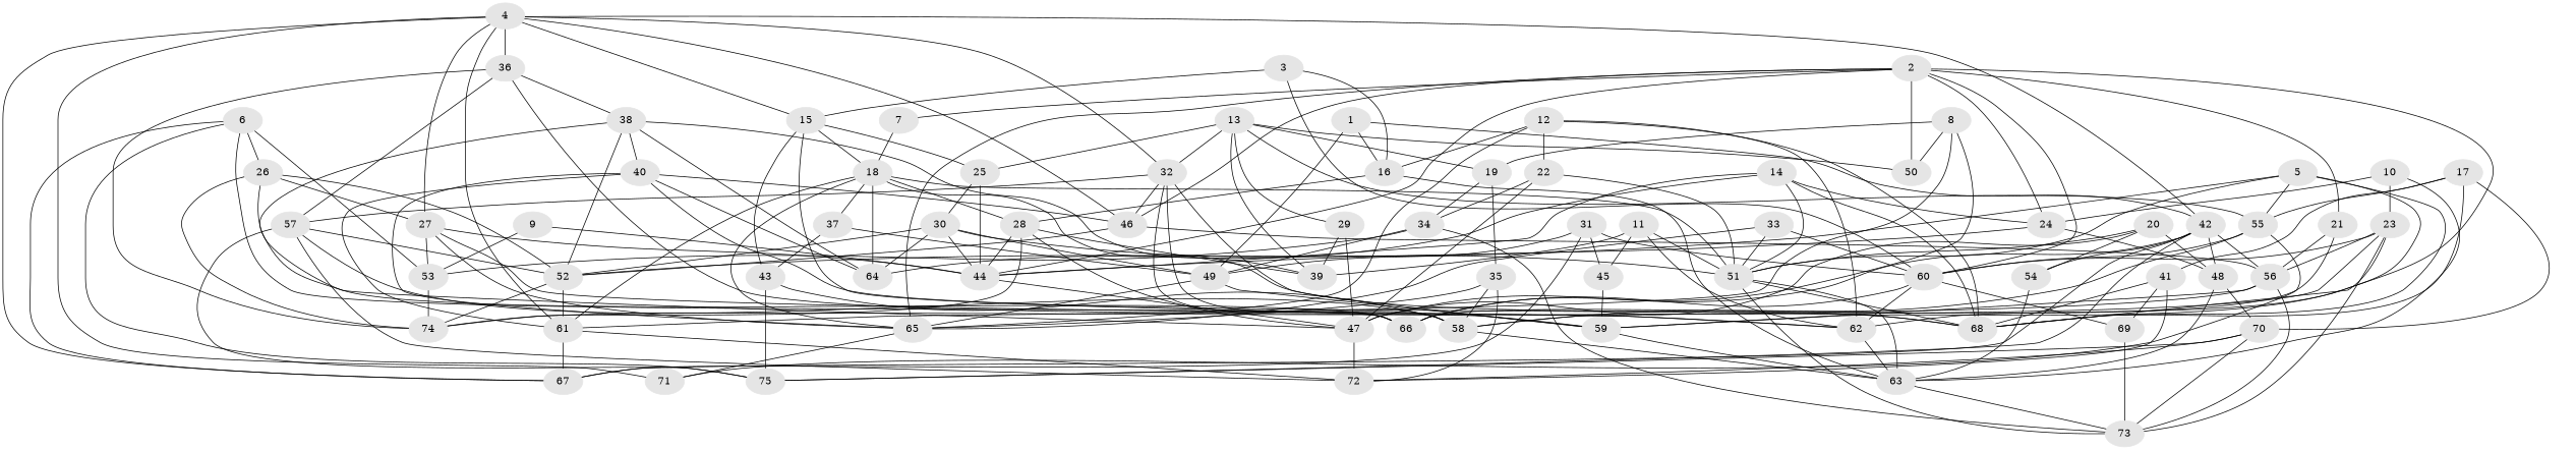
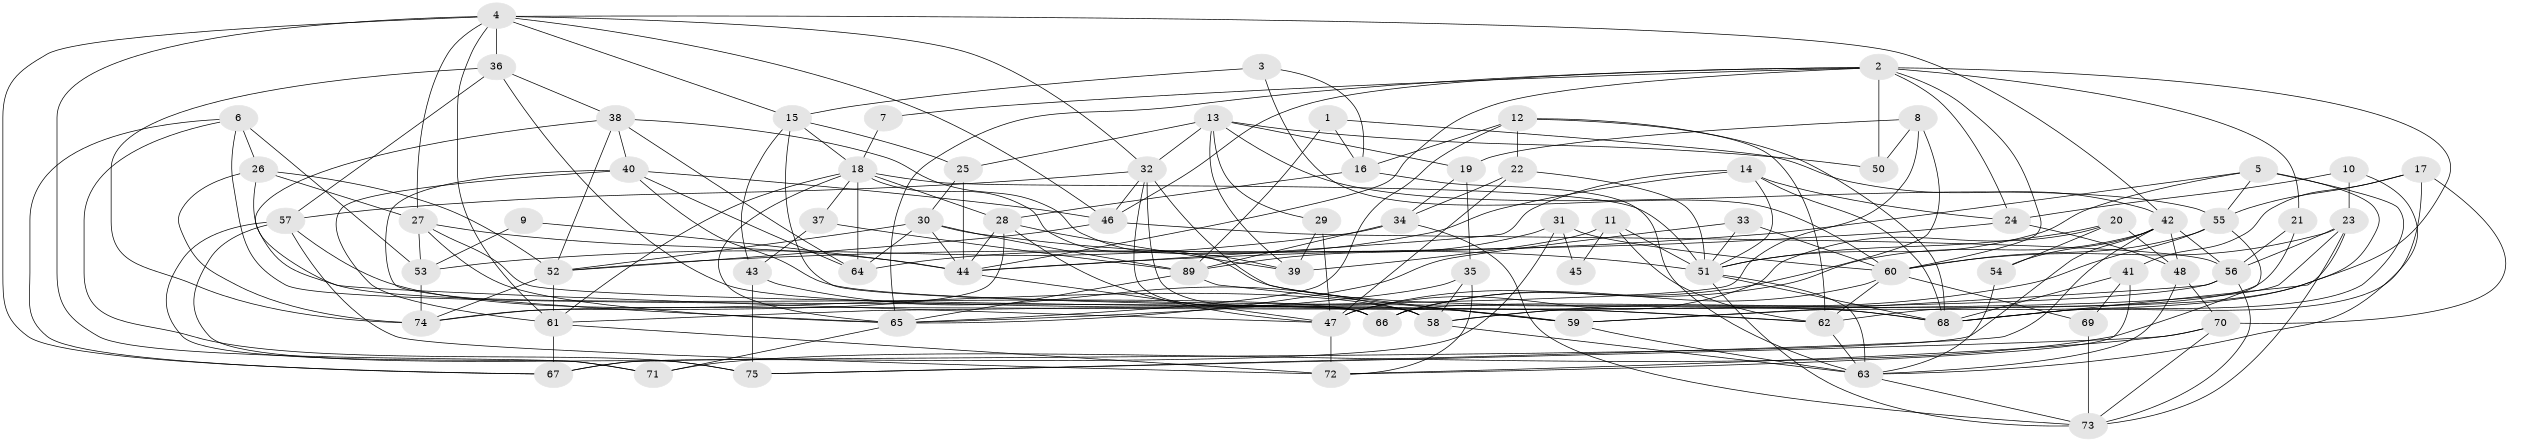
  graph {
    node [color=gray90 style=filled]
    edge [weight=1.0]
    1
    16
    42
-   49
+   49 [label=89]
    63
    28
    67
    75
    47
    48
    54
    56
    59
    65
    2
    7
    21
    24
    44
    46
    50
    60
    18
    66
    52
    62
    69
    71
    3
    15
    25
    43
    4
    27
    32
    36
    61
    53
    58
    57
    74
    38
    72
    5
    51
    55
    68
    73
    6
    26
    64
    37
    8
    19
    34
    35
    9
    10
    23
    11
    39
    45
    12
    22
    13
    29
    30
    14
    17
    41
    70
    20
    31
    33
    40
    1 -- 16
    1 -- 42
    1 -- 49
    16 -- 63
    16 -- 28
    42 -- 67
    42 -- 75
    42 -- 47
    42 -- 48
    42 -- 54
    42 -- 56
    49 -- 59
    49 -- 65
    63 -- 73
    28 -- 47
    28 -- 44
    28 -- 74
    28 -- 39
    47 -- 72 [weight=2.0]
    48 -- 63
    48 -- 70
    54 -- 63
    56 -- 59
    56 -- 74
    56 -- 73
    59 -- 63
    65 -- 71
    2 -- 59
    2 -- 65
    2 -- 7
    2 -- 21
    2 -- 24
    2 -- 44
    2 -- 46
    2 -- 50 [weight=2.0]
    2 -- 60
    7 -- 18
    21 -- 56
    21 -- 66
    24 -- 48 [weight=3.0]
    24 -- 44
    44 -- 47
    46 -- 56
    46 -- 52
    60 -- 66
    60 -- 62 [weight=2.0]
    60 -- 69
    18 -- 28
    18 -- 65
    18 -- 61
    18 -- 51
    18 -- 68 [weight=2.0]
    18 -- 64 [weight=2.0]
    18 -- 37
    52 -- 61 [weight=2.0]
    52 -- 74
    62 -- 63
    69 -- 73
    3 -- 16
    3 -- 60
    3 -- 15
    15 -- 18
    15 -- 62
    15 -- 25
    15 -- 43
    25 -- 44
    25 -- 30
    43 -- 75
    43 -- 58
    4 -- 42
    4 -- 67
    4 -- 46
    4 -- 71
    4 -- 15
    4 -- 27
    4 -- 32
    4 -- 36
    4 -- 61
    27 -- 65
    27 -- 44
    27 -- 62
    27 -- 53
    32 -- 59
    32 -- 46
    32 -- 66 [weight=2.0]
    32 -- 58
    32 -- 57
    36 -- 59
    36 -- 57
    36 -- 74 [weight=2.0]
    36 -- 38
    61 -- 67
    61 -- 72
    53 -- 74
    58 -- 63
    57 -- 75
-   57 -- 52
+   57 -- 71
    57 -- 58
    57 -- 72
    38 -- 47
    38 -- 52
    38 -- 64
    38 -- 39
    38 -- 40
    5 -- 52
    5 -- 62 [weight=2.0]
    5 -- 51
    5 -- 55
    5 -- 68
    51 -- 63 [weight=2.0]
    51 -- 68
    51 -- 73
    55 -- 60
    55 -- 71
    55 -- 58
    6 -- 67
    6 -- 75
    6 -- 66
    6 -- 53
    6 -- 26 [weight=2.0]
    26 -- 66
    26 -- 52
    26 -- 27
    26 -- 74
    37 -- 49
    37 -- 43
    8 -- 50
    8 -- 66
    8 -- 61
    8 -- 19
    19 -- 34
    19 -- 35
    34 -- 49
    34 -- 53
    34 -- 73
    35 -- 65
    35 -- 58
    35 -- 72
    9 -- 44 [weight=2.0]
    9 -- 53
    10 -- 63
    10 -- 24
    10 -- 23
    23 -- 56
    23 -- 60
    23 -- 58
    23 -- 68
    23 -- 73
    11 -- 62
    11 -- 51
    11 -- 39
    11 -- 45
-   45 -- 59
    12 -- 16
    12 -- 65
    12 -- 62
    12 -- 68
    12 -- 22
    22 -- 47
    22 -- 51
    22 -- 34
    13 -- 50
    13 -- 25
    13 -- 32
    13 -- 55
    13 -- 19
    13 -- 39
    13 -- 29
    29 -- 47
    29 -- 39
    30 -- 49
    30 -- 44
    30 -- 52
    30 -- 51
    30 -- 64
    14 -- 24
    14 -- 44
    14 -- 51
    14 -- 68
    14 -- 64
    17 -- 55
    17 -- 68
    17 -- 41
    17 -- 70
    41 -- 69
    41 -- 72
    41 -- 68
    70 -- 75
    70 -- 72
    70 -- 73
    20 -- 47
    20 -- 48
    20 -- 54
    20 -- 51
    31 -- 49
    31 -- 67
    31 -- 60
    31 -- 45
    33 -- 65
    33 -- 60
    33 -- 51
    40 -- 65
    40 -- 46
    40 -- 61
    40 -- 68
    40 -- 64
  }
